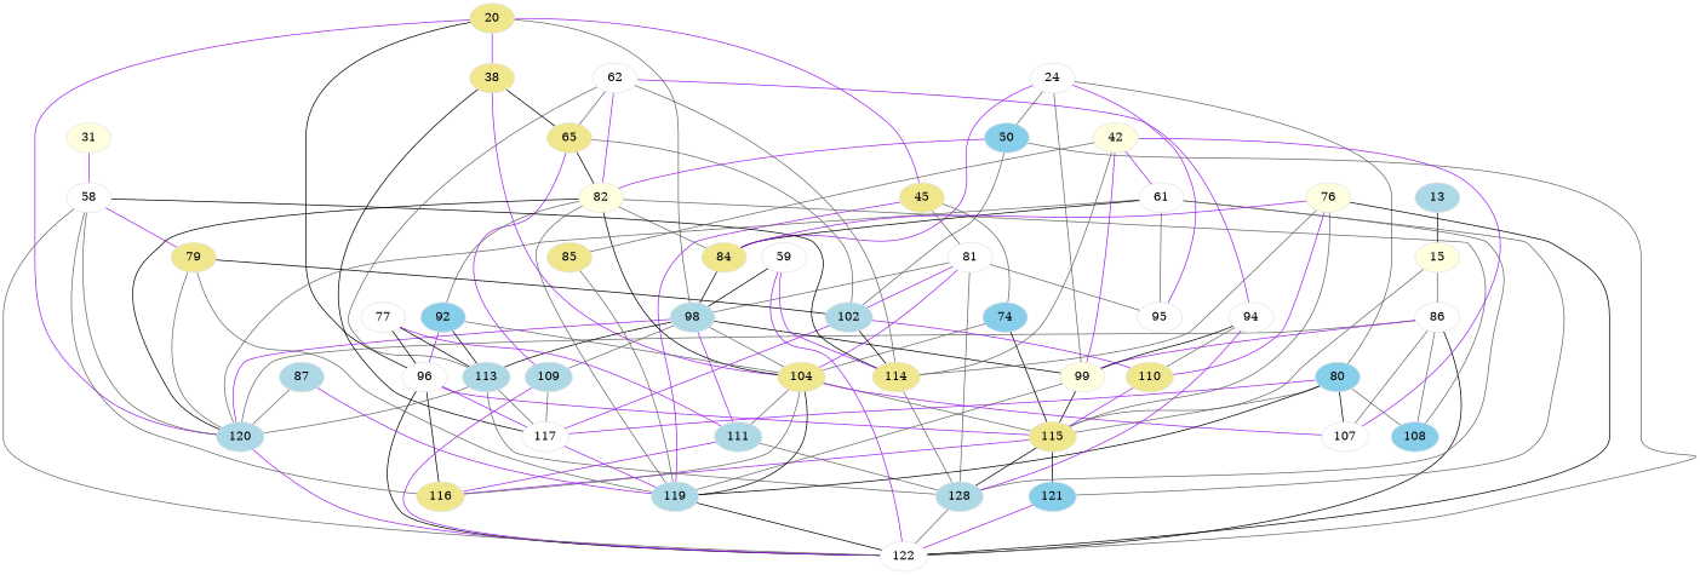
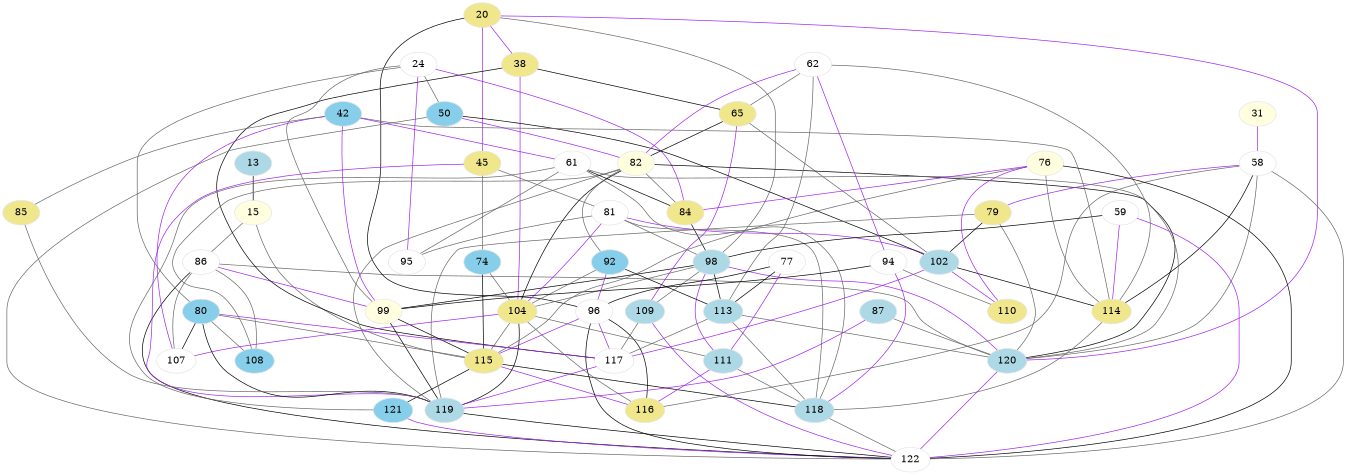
  graph {
    node [color=gray90 fillcolor=white style=filled]
    edge [color=gray40]
    15 [fillcolor=lightyellow super="+8"]
    86 [super="+9+66"]
    115 [fillcolor=khaki super="+51+52+93+75"]
    13 [fillcolor=lightblue]
    107
    120 [fillcolor=lightblue super="+97+112+60"]
    99 [fillcolor=lightyellow super="+88"]
    122 [super="+89+100"]
    108 [fillcolor=skyblue]
    116 [fillcolor=khaki super="+106"]
-   118 [fillcolor=lightblue super="+73" label=128]
+   118 [fillcolor=lightblue super="+73"]
    121 [fillcolor=skyblue]
    20 [fillcolor=khaki super="+19"]
    38 [fillcolor=khaki]
    45 [fillcolor=khaki]
    96 [super="+72"]
    98 [fillcolor=lightblue super="+71"]
    65 [fillcolor=khaki super="+32"]
    104 [fillcolor=khaki super="+22+49"]
    117 [super="+103"]
    74 [fillcolor=skyblue]
    81 [super="+36"]
    119 [fillcolor=lightblue super="+91+83"]
    113 [fillcolor=lightblue super="+78"]
    109 [fillcolor=lightblue super="+68"]
    111 [fillcolor=lightblue super="+43"]
    24 [super="+17+14"]
    50 [fillcolor=skyblue super="+28"]
    80 [fillcolor=skyblue super="+54"]
    84 [fillcolor=khaki super="+70"]
    95
    82 [fillcolor=lightyellow super="+57"]
    102 [fillcolor=lightblue super="+39+23"]
    58 [super="+26"]
    114 [fillcolor=khaki super="+27"]
    79 [fillcolor=khaki super="+56"]
    31 [fillcolor=lightyellow]
    59
-   42 [fillcolor=lightyellow super="+25"]
+   42 [fillcolor=skyblue super="+25"]
    61 [super="+7+30"]
    85 [fillcolor=khaki]
    92 [fillcolor=skyblue super="+63"]
    110 [fillcolor=khaki super="+6+101"]
    62 [super="+2"]
    94 [super="+29"]
    76 [fillcolor=lightyellow super="+3"]
    77
    87 [fillcolor=lightblue]
    15 -- 86 [weight=3]
    15 -- 115
    86 -- 107
    86 -- 120 [weight=3]
    86 -- 99 [color=purple]
    86 -- 122 [color=black]
    86 -- 108
    115 -- 116 [color=purple]
    115 -- 118 [color=black weight=2]
    115 -- 121 [color=black]
    13 -- 15 [color=black]
    120 -- 122 [color=purple weight=2]
    99 -- 115 [color=black]
-   99 -- 119
+   99 -- 119 [color=black]
    118 -- 122
    121 -- 122 [color=purple]
    20 -- 120 [color=purple]
    20 -- 38 [color=purple]
    20 -- 45 [color=purple weight=2]
    20 -- 96 [color=black weight=2]
    20 -- 98
    38 -- 65 [color=black weight=2]
    38 -- 104 [color=purple weight=2]
    38 -- 117 [color=black]
    45 -- 74
    45 -- 81
    45 -- 119 [color=purple]
    96 -- 115 [color=purple weight=2]
    96 -- 122 [color=black]
    96 -- 116 [color=black weight=2]
    96 -- 117 [color=purple]
    98 -- 120 [color=purple]
    98 -- 99 [color=black]
    98 -- 104
    98 -- 113 [color=black weight=2]
    98 -- 109 [weight=2]
    98 -- 111 [color=purple]
    65 -- 109 [color=purple]
    65 -- 82 [color=black]
    65 -- 102 [weight=2]
    104 -- 115
    104 -- 107 [color=purple]
    104 -- 116
    104 -- 119 [color=black weight=2]
    104 -- 111
    117 -- 119 [color=purple]
    74 -- 115 [color=black]
    74 -- 104
    81 -- 118
    81 -- 98 [weight=2]
    81 -- 104 [color=purple]
    81 -- 95
    81 -- 102 [color=purple]
    119 -- 122 [color=black]
    113 -- 120
    113 -- 118
    113 -- 117 [weight=2]
    109 -- 122 [color=purple weight=2]
    109 -- 117
    111 -- 116 [color=purple]
    111 -- 118
    24 -- 99 [weight=2]
    24 -- 50 [weight=2]
    24 -- 80 [weight=2]
    24 -- 84 [color=purple]
    24 -- 95 [color=purple]
    50 -- 122 [weight=2]
    50 -- 82 [color=purple]
-   50 -- 102
+   50 -- 102 [color=black]
    80 -- 115 [weight=2]
    80 -- 107 [color=black]
    80 -- 108
    80 -- 117 [color=purple]
    80 -- 119 [color=black]
    84 -- 98 [color=black]
    82 -- 120 [color=black weight=2]
    82 -- 108
    82 -- 104 [color=black]
    82 -- 119
    82 -- 84
    82 -- 92
    102 -- 117 [color=purple]
    102 -- 114 [color=black weight=2]
    102 -- 110 [color=purple]
    58 -- 120
    58 -- 122 [weight=2]
    58 -- 116 [weight=2]
    58 -- 114 [color=black]
    58 -- 79 [color=purple weight=2]
    114 -- 118
    79 -- 120
    79 -- 119 [weight=2]
    79 -- 102 [color=black]
    31 -- 58 [color=purple]
    59 -- 122 [color=purple]
    59 -- 98 [color=black]
    59 -- 114 [color=purple]
    42 -- 107 [color=purple]
    42 -- 99 [color=purple weight=2]
    42 -- 114
    42 -- 61 [color=purple]
    42 -- 85
    61 -- 120
    61 -- 118
    61 -- 121
    61 -- 84 [color=black]
    61 -- 95
    85 -- 119
    92 -- 96 [color=purple weight=2]
    92 -- 104
    92 -- 113 [color=black]
-   110 -- 115 [color=purple weight=2]
    62 -- 65
    62 -- 113
    62 -- 82 [color=purple weight=2]
    62 -- 114
    62 -- 94 [color=purple]
    94 -- 99 [color=black]
    94 -- 118 [color=purple]
    94 -- 110
    76 -- 115
    76 -- 122 [color=black weight=4]
    76 -- 84 [color=purple]
    76 -- 114
    76 -- 110 [color=purple weight=2]
    77 -- 96 [color=black]
    77 -- 113 [color=black]
    77 -- 111 [color=purple]
    87 -- 120
    87 -- 119 [color=purple]
  }
